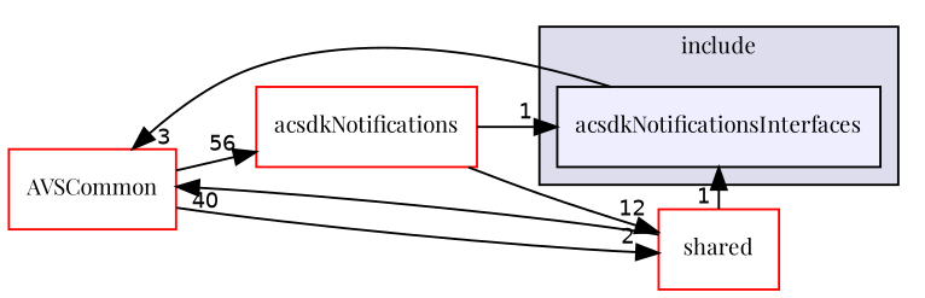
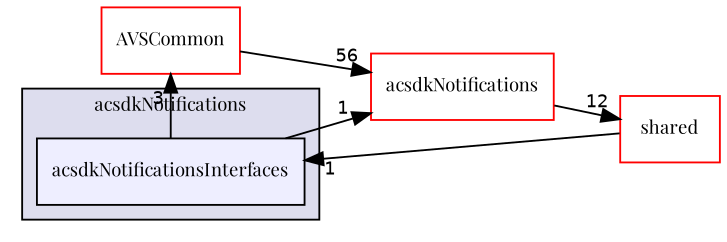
  digraph {
    compound=true
    fontname="Playfair Display"
    rankdir=LR
    node [fillcolor=white fontname="Playfair Display" fontsize=10 shape=box style=filled color=red]
    edge [fontname="Playfair Display" headlabel=1 labeldistance=1.5 labelfontname=Helvetica labelfontsize=10]
    n1 [fillcolor="#eeeeff" label=acsdkNotificationsInterfaces pencolor=black color=""]
    n2 [label=acsdkNotifications]
    n3 [label=AVSCommon]
    n4 [label=shared]
    subgraph cluster_1 {
      bgcolor="#ddddee"
      fontsize=10
-     label=include
+     label=acsdkNotifications
      pencolor=black
      n1
    }
-   n2 -> n1
+   n1 -> n2
    n1 -> n3 [headlabel=3]
    n2 -> n4 [headlabel=12]
    n3 -> n2 [headlabel=56]
-   n3 -> n4 [headlabel=2]
    n4 -> n1
-   n4 -> n3 [headlabel=40]
  }
